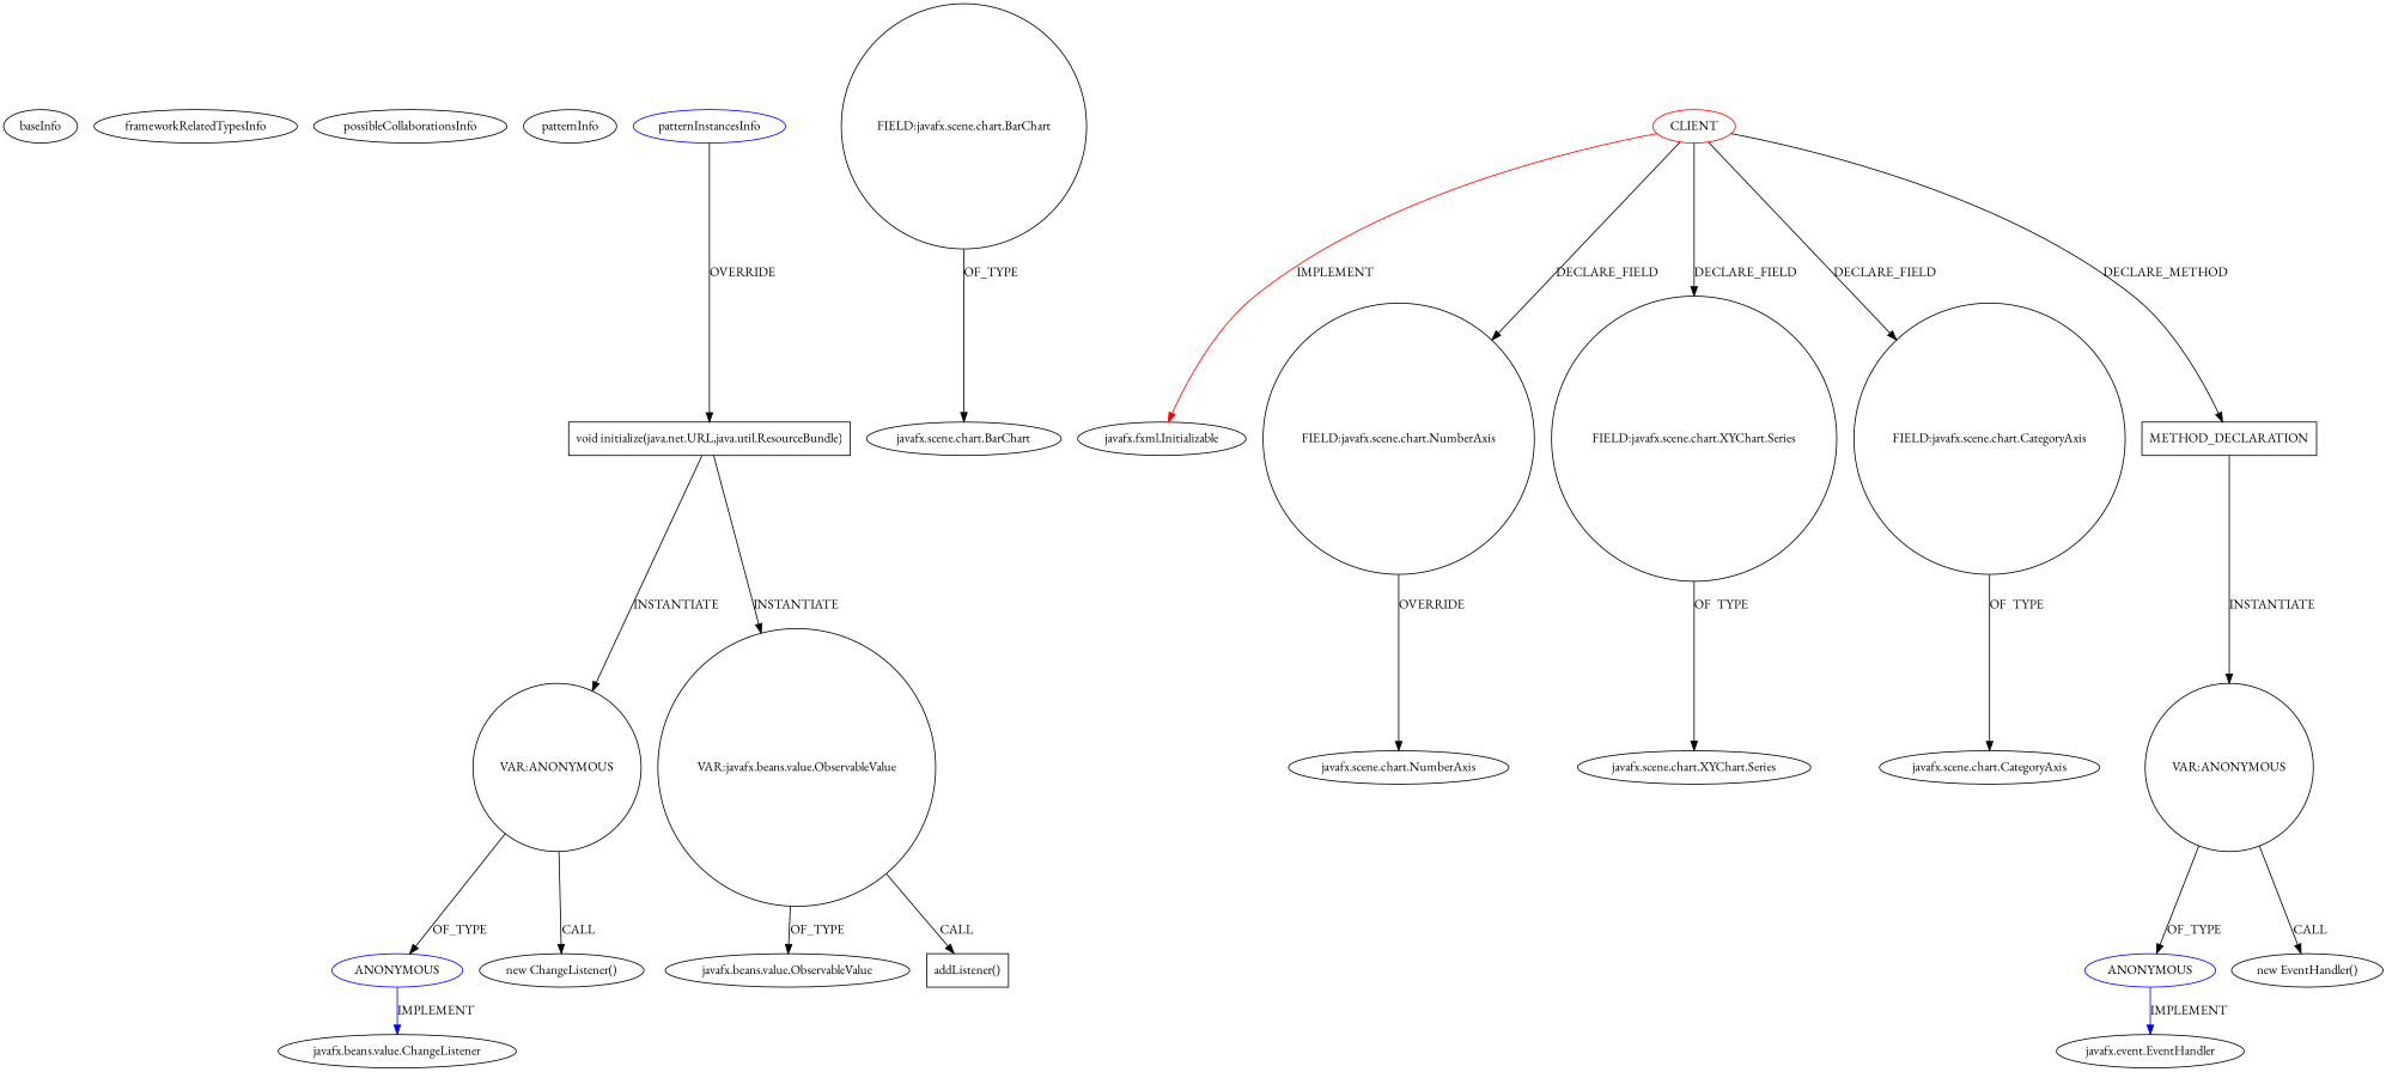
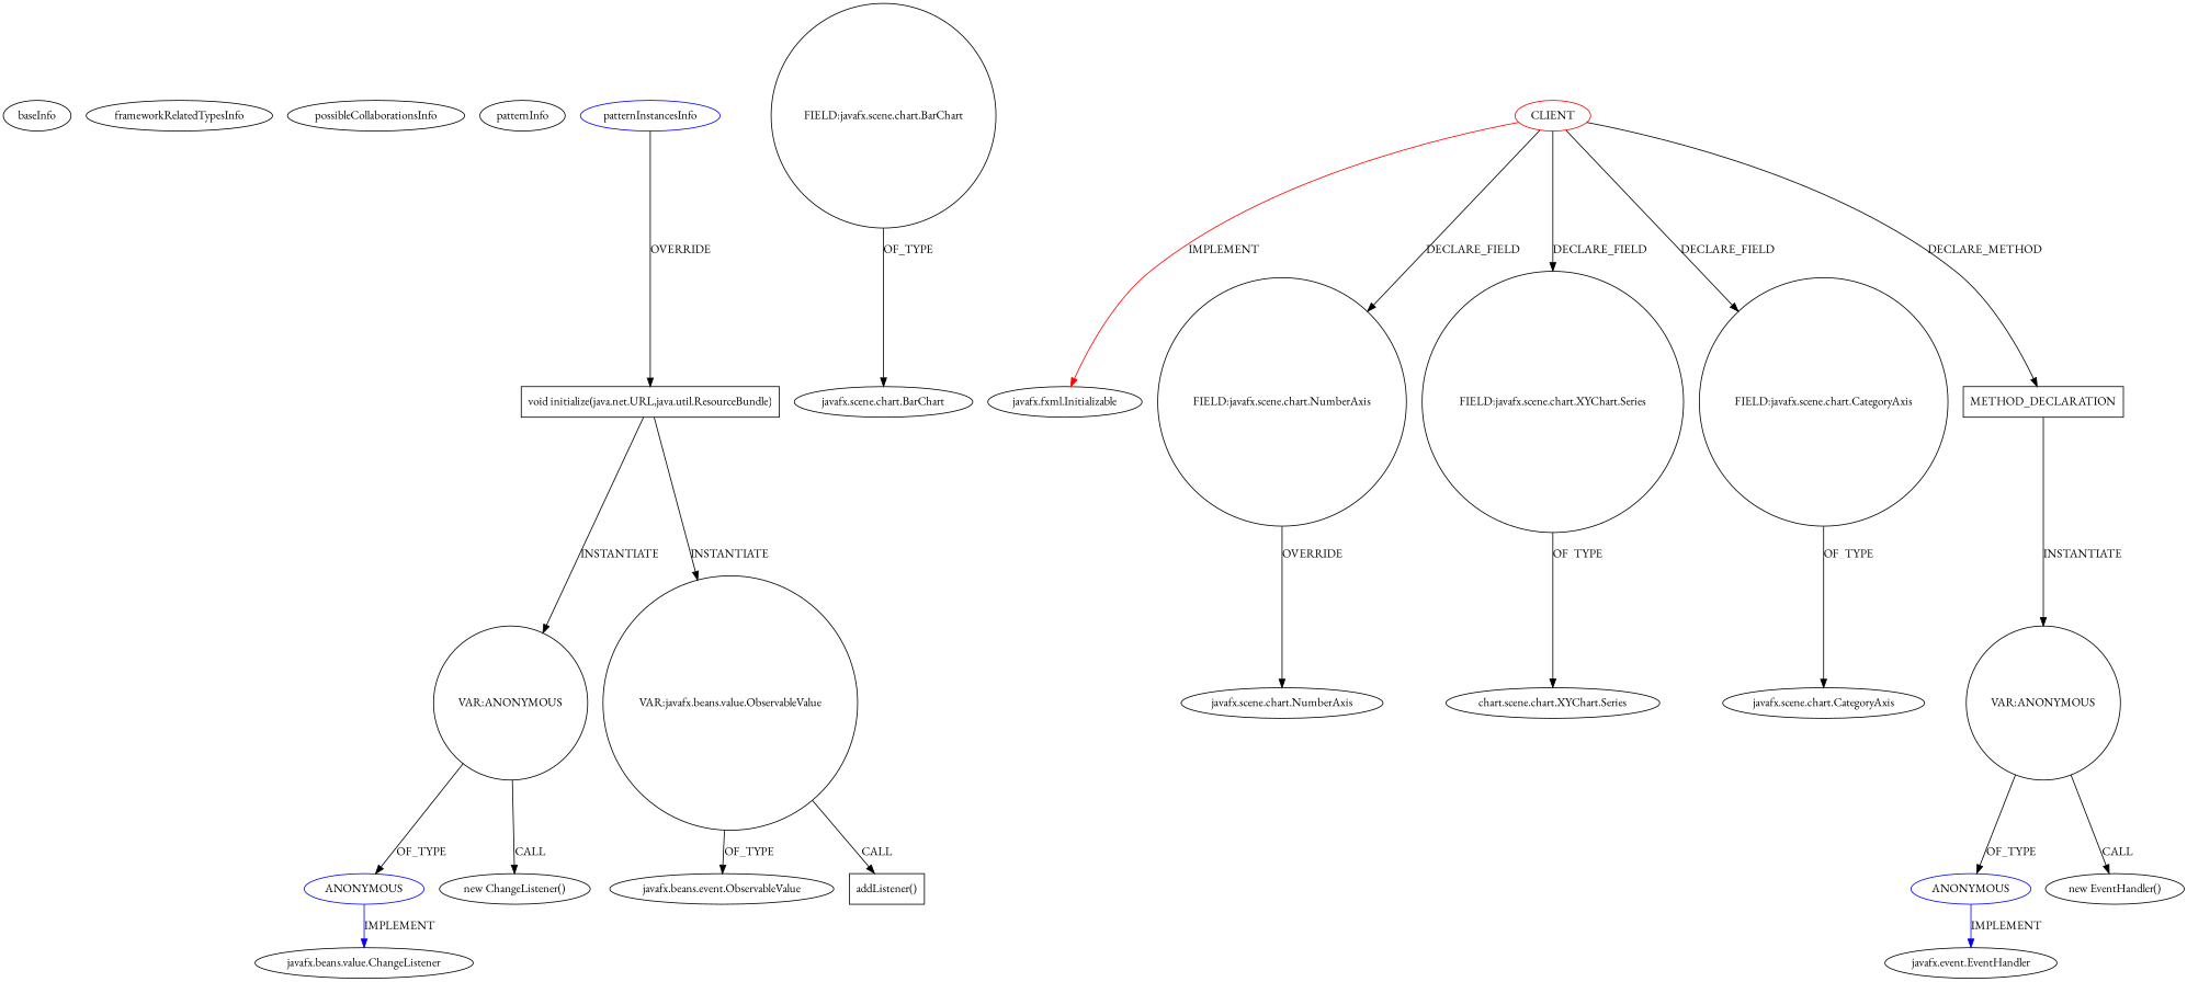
  digraph {
    fontname="EB Garamond"
    node [fontname="EB Garamond" isFrameworkType=false]
    edge [fontname="EB Garamond"]
    baseInfo [category=pattern graphId=4408 isAnonymous=false possibleRelation=true isFrameworkType=""]
    frameworkRelatedTypesInfo [0="javafx.fxml.Initializable" isFrameworkType=""]
    possibleCollaborationsInfo [0="4408~INSTANTIATION-OVERRIDING_METHOD_DECLARATION-~javafx.fxml.Initializable ~javafx.beans.value.ChangeListener ~false~true" 1="4408~INSTANTIATION-CLIENT_METHOD_DECLARATION-~javafx.fxml.Initializable ~javafx.event.EventHandler ~false~true" isFrameworkType=""]
    patternInfo [frequency=2.0 patternRootClient=0 isFrameworkType=""]
    patternInstancesInfo [0="geyrix57-Proyecto_1_Bases~/geyrix57-Proyecto_1_Bases/Proyecto_1_Bases-master/src/Control/ControlSGA.java~ControlSGA~2701" 1="RomeoGolf-BC~/RomeoGolf-BC/BC-master/src/romeogolf/bc/MainController.java~MainController~1142" color=blue isFrameworkType=""]
    n6 [label="void initialize(java.net.URL,java.util.ResourceBundle)" shape=box vertexType=OVERRIDING_METHOD_DECLARATION]
    n7 [label="FIELD:javafx.scene.chart.BarChart" shape=circle vertexType=FIELD_DECLARATION]
    n8 [label="javafx.scene.chart.BarChart" vertexType=FRAMEWORK_CLASS_TYPE]
    n9 [color=red label=CLIENT vertexType=ROOT_CLIENT_CLASS_DECLARATION]
    n10 [label="javafx.fxml.Initializable" vertexType=FRAMEWORK_INTERFACE_TYPE]
    n11 [label="FIELD:javafx.scene.chart.NumberAxis" shape=circle vertexType=FIELD_DECLARATION]
    n12 [label="FIELD:javafx.scene.chart.XYChart.Series" shape=circle vertexType=FIELD_DECLARATION]
    n13 [label="FIELD:javafx.scene.chart.CategoryAxis" shape=circle vertexType=FIELD_DECLARATION]
    n14 [label=METHOD_DECLARATION shape=box vertexType=CLIENT_METHOD_DECLARATION]
    n15 [label="javafx.scene.chart.NumberAxis" vertexType=FRAMEWORK_CLASS_TYPE]
    n16 [label="VAR:ANONYMOUS" shape=circle vertexType=VARIABLE_EXPRESION]
    n17 [label="VAR:javafx.beans.value.ObservableValue" shape=circle vertexType=VARIABLE_EXPRESION]
-   n18 [label="javafx.scene.chart.XYChart.Series" vertexType=FRAMEWORK_CLASS_TYPE]
+   n18 [label="chart.scene.chart.XYChart.Series" vertexType=FRAMEWORK_CLASS_TYPE]
    n19 [label="javafx.scene.chart.CategoryAxis" vertexType=FRAMEWORK_CLASS_TYPE]
    n20 [label="VAR:ANONYMOUS" shape=circle vertexType=VARIABLE_EXPRESION]
    n21 [color=blue label=ANONYMOUS vertexType=REFERENCE_ANONYMOUS_DECLARATION]
    n22 [label="new ChangeListener()" vertexType=CONSTRUCTOR_CALL]
-   n23 [label="javafx.beans.value.ObservableValue" vertexType=FRAMEWORK_INTERFACE_TYPE]
+   n23 [label="javafx.beans.event.ObservableValue" vertexType=FRAMEWORK_INTERFACE_TYPE]
    n24 [label="addListener()" shape=box vertexType=INSIDE_CALL]
    n25 [label="javafx.beans.value.ChangeListener" vertexType=FRAMEWORK_INTERFACE_TYPE]
    n26 [color=blue label=ANONYMOUS vertexType=REFERENCE_ANONYMOUS_DECLARATION]
    n27 [label="new EventHandler()" vertexType=CONSTRUCTOR_CALL]
    n28 [label="javafx.event.EventHandler" vertexType=FRAMEWORK_INTERFACE_TYPE]
    patternInstancesInfo -> n6 [label=OVERRIDE]
    n6 -> n16 [label=INSTANTIATE]
    n6 -> n17 [label=INSTANTIATE]
    n7 -> n8 [label=OF_TYPE]
    n9 -> n10 [color=red label=IMPLEMENT]
    n9 -> n11 [label=DECLARE_FIELD]
    n9 -> n12 [label=DECLARE_FIELD]
    n9 -> n13 [label=DECLARE_FIELD]
    n9 -> n14 [label=DECLARE_METHOD]
    n11 -> n15 [label=OVERRIDE]
    n12 -> n18 [label=OF_TYPE]
    n13 -> n19 [label=OF_TYPE]
    n14 -> n20 [label=INSTANTIATE]
    n16 -> n21 [label=OF_TYPE]
    n16 -> n22 [label=CALL]
    n17 -> n23 [label=OF_TYPE]
    n17 -> n24 [label=CALL]
    n20 -> n26 [label=OF_TYPE]
    n20 -> n27 [label=CALL]
    n21 -> n25 [color=blue label=IMPLEMENT]
    n26 -> n28 [color=blue label=IMPLEMENT]
  }
